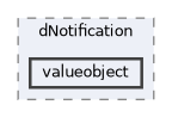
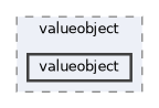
  digraph {
    compound=true
    n1 [color=grey25 fillcolor="#edf0f7" fontname=Helvetica fontsize=10 height=0.2 label=valueobject shape=box style="filled,bold" width=0.4]
    subgraph cluster_1 {
      bgcolor="#edf0f7"
      fontname=Helvetica
      fontsize=10
-     label=dNotification
+     label=valueobject
      pencolor=grey50
      style="filled,dashed"
      n1
    }
  }
